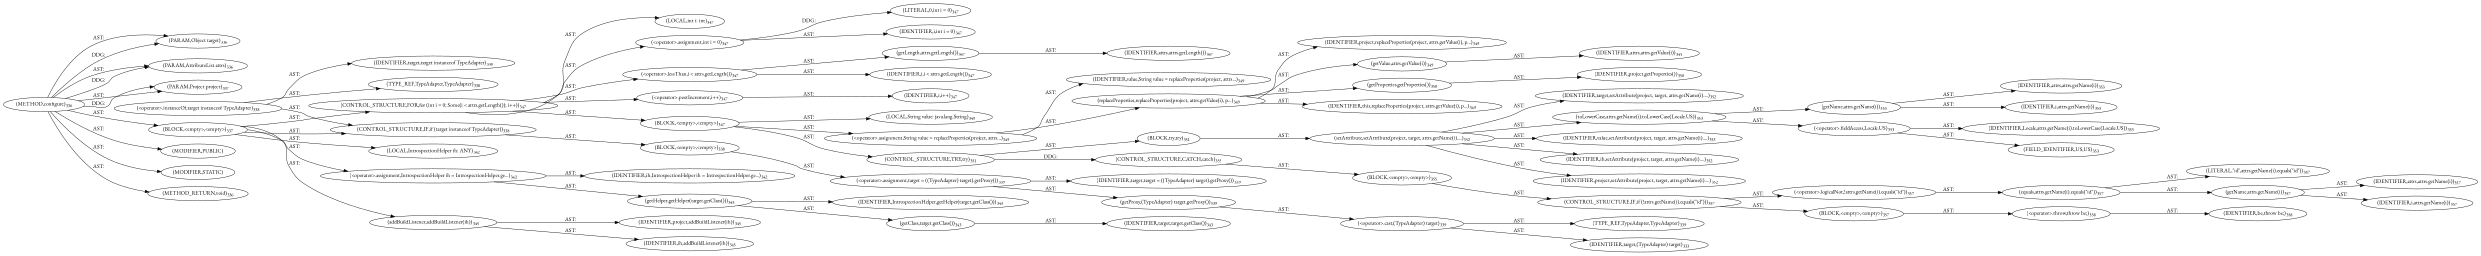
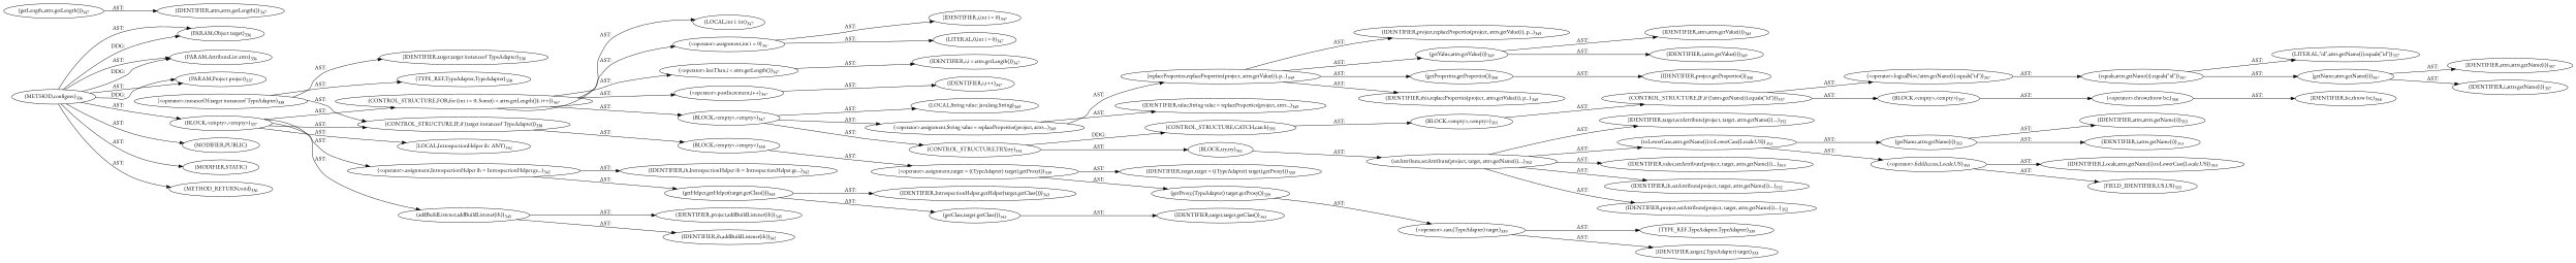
  digraph {
    fontname="EB Garamond"
    rankdir=LR
    node [fontname="EB Garamond"]
    edge [fontname="EB Garamond"]
    n1 [label=<(METHOD,configure)<SUB>336</SUB>>]
    n2 [label=<(PARAM,Object target)<SUB>336</SUB>>]
    n3 [label=<(PARAM,AttributeList attrs)<SUB>336</SUB>>]
    n4 [label=<(PARAM,Project project)<SUB>337</SUB>>]
    n5 [label=<(BLOCK,&lt;empty&gt;,&lt;empty&gt;)<SUB>337</SUB>>]
    n6 [label=<(MODIFIER,PUBLIC)>]
    n7 [label=<(MODIFIER,STATIC)>]
    n8 [label=<(METHOD_RETURN,void)<SUB>336</SUB>>]
    n9 [label=<(CONTROL_STRUCTURE,IF,if (target instanceof TypeAdapter))<SUB>338</SUB>>]
    n10 [label=<(LOCAL,IntrospectionHelper ih: ANY)<SUB>342</SUB>>]
    n11 [label=<(&lt;operator&gt;.assignment,IntrospectionHelper ih = IntrospectionHelper.ge...)<SUB>342</SUB>>]
    n12 [label=<(addBuildListener,addBuildListener(ih))<SUB>345</SUB>>]
    n13 [label=<(CONTROL_STRUCTURE,FOR,for (int i = 0; Some(i &lt; attrs.getLength()); i++))<SUB>347</SUB>>]
    n14 [label=<(BLOCK,&lt;empty&gt;,&lt;empty&gt;)<SUB>338</SUB>>]
    n15 [label=<(IDENTIFIER,ih,IntrospectionHelper ih = IntrospectionHelper.ge...)<SUB>342</SUB>>]
    n16 [label=<(getHelper,getHelper(target.getClass()))<SUB>343</SUB>>]
    n17 [label=<(IDENTIFIER,project,addBuildListener(ih))<SUB>345</SUB>>]
    n18 [label=<(IDENTIFIER,ih,addBuildListener(ih))<SUB>345</SUB>>]
    n19 [label=<(LOCAL,int i: int)<SUB>347</SUB>>]
    n20 [label=<(&lt;operator&gt;.assignment,int i = 0)<SUB>347</SUB>>]
    n21 [label=<(&lt;operator&gt;.lessThan,i &lt; attrs.getLength())<SUB>347</SUB>>]
    n22 [label=<(&lt;operator&gt;.postIncrement,i++)<SUB>347</SUB>>]
    n23 [label=<(BLOCK,&lt;empty&gt;,&lt;empty&gt;)<SUB>347</SUB>>]
    n24 [label=<(&lt;operator&gt;.instanceOf,target instanceof TypeAdapter)<SUB>338</SUB>>]
    n25 [label=<(IDENTIFIER,target,target instanceof TypeAdapter)<SUB>338</SUB>>]
    n26 [label=<(TYPE_REF,TypeAdapter,TypeAdapter)<SUB>338</SUB>>]
    n27 [label=<(&lt;operator&gt;.assignment,target = ((TypeAdapter) target).getProxy())<SUB>339</SUB>>]
    n28 [label=<(IDENTIFIER,target,target = ((TypeAdapter) target).getProxy())<SUB>339</SUB>>]
    n29 [label=<(getProxy,(TypeAdapter) target.getProxy())<SUB>339</SUB>>]
    n30 [label=<(&lt;operator&gt;.cast,(TypeAdapter) target)<SUB>339</SUB>>]
    n31 [label=<(TYPE_REF,TypeAdapter,TypeAdapter)<SUB>339</SUB>>]
    n32 [label=<(IDENTIFIER,target,(TypeAdapter) target)<SUB>333</SUB>>]
    n33 [label=<(IDENTIFIER,IntrospectionHelper,getHelper(target.getClass()))<SUB>343</SUB>>]
    n34 [label=<(getClass,target.getClass())<SUB>343</SUB>>]
    n35 [label=<(IDENTIFIER,target,target.getClass())<SUB>343</SUB>>]
    n36 [label=<(IDENTIFIER,i,int i = 0)<SUB>347</SUB>>]
    n37 [label=<(LITERAL,0,int i = 0)<SUB>347</SUB>>]
    n38 [label=<(IDENTIFIER,i,i &lt; attrs.getLength())<SUB>347</SUB>>]
    n39 [label=<(getLength,attrs.getLength())<SUB>347</SUB>>]
    n40 [label=<(IDENTIFIER,i,i++)<SUB>347</SUB>>]
    n41 [label=<(LOCAL,String value: java.lang.String)<SUB>349</SUB>>]
    n42 [label=<(&lt;operator&gt;.assignment,String value = replaceProperties(project, attrs...)<SUB>349</SUB>>]
    n43 [label=<(CONTROL_STRUCTURE,TRY,try)<SUB>351</SUB>>]
    n44 [label=<(IDENTIFIER,attrs,attrs.getLength())<SUB>347</SUB>>]
    n45 [label=<(IDENTIFIER,value,String value = replaceProperties(project, attrs...)<SUB>349</SUB>>]
    n46 [label=<(replaceProperties,replaceProperties(project, attrs.getValue(i), p...)<SUB>349</SUB>>]
    n47 [label=<(BLOCK,try,try)<SUB>351</SUB>>]
    n48 [label=<(CONTROL_STRUCTURE,CATCH,catch)<SUB>355</SUB>>]
    n49 [label=<(IDENTIFIER,this,replaceProperties(project, attrs.getValue(i), p...)<SUB>349</SUB>>]
    n50 [label=<(IDENTIFIER,project,replaceProperties(project, attrs.getValue(i), p...)<SUB>349</SUB>>]
    n51 [label=<(getValue,attrs.getValue(i))<SUB>349</SUB>>]
    n52 [label=<(getProperties,getProperties())<SUB>350</SUB>>]
    n53 [label=<(IDENTIFIER,attrs,attrs.getValue(i))<SUB>345</SUB>>]
+   n54 [label=<(IDENTIFIER,i,attrs.getValue(i))<SUB>349</SUB>>]
    n55 [label=<(IDENTIFIER,project,getProperties())<SUB>350</SUB>>]
    n56 [label=<(setAttribute,setAttribute(project, target, attrs.getName(i)....)<SUB>352</SUB>>]
    n57 [label=<(BLOCK,&lt;empty&gt;,&lt;empty&gt;)<SUB>355</SUB>>]
    n58 [label=<(IDENTIFIER,ih,setAttribute(project, target, attrs.getName(i)....)<SUB>352</SUB>>]
    n59 [label=<(IDENTIFIER,project,setAttribute(project, target, attrs.getName(i)....)<SUB>352</SUB>>]
    n60 [label=<(IDENTIFIER,target,setAttribute(project, target, attrs.getName(i)....)<SUB>352</SUB>>]
    n61 [label=<(toLowerCase,attrs.getName(i).toLowerCase(Locale.US))<SUB>353</SUB>>]
    n62 [label=<(IDENTIFIER,value,setAttribute(project, target, attrs.getName(i)....)<SUB>353</SUB>>]
    n63 [label=<(getName,attrs.getName(i))<SUB>353</SUB>>]
    n64 [label=<(&lt;operator&gt;.fieldAccess,Locale.US)<SUB>353</SUB>>]
    n65 [label=<(IDENTIFIER,attrs,attrs.getName(i))<SUB>353</SUB>>]
    n66 [label=<(IDENTIFIER,i,attrs.getName(i))<SUB>353</SUB>>]
    n67 [label=<(IDENTIFIER,Locale,attrs.getName(i).toLowerCase(Locale.US))<SUB>353</SUB>>]
    n68 [label=<(FIELD_IDENTIFIER,US,US)<SUB>353</SUB>>]
    n69 [label=<(CONTROL_STRUCTURE,IF,if (!attrs.getName(i).equals(&quot;id&quot;)))<SUB>357</SUB>>]
    n70 [label=<(&lt;operator&gt;.logicalNot,!attrs.getName(i).equals(&quot;id&quot;))<SUB>357</SUB>>]
    n71 [label=<(BLOCK,&lt;empty&gt;,&lt;empty&gt;)<SUB>357</SUB>>]
    n72 [label=<(equals,attrs.getName(i).equals(&quot;id&quot;))<SUB>357</SUB>>]
    n73 [label=<(&lt;operator&gt;.throw,throw be;)<SUB>358</SUB>>]
    n74 [label=<(getName,attrs.getName(i))<SUB>357</SUB>>]
    n75 [label=<(LITERAL,&quot;id&quot;,attrs.getName(i).equals(&quot;id&quot;))<SUB>357</SUB>>]
    n76 [label=<(IDENTIFIER,attrs,attrs.getName(i))<SUB>357</SUB>>]
    n77 [label=<(IDENTIFIER,i,attrs.getName(i))<SUB>357</SUB>>]
    n78 [label=<(IDENTIFIER,be,throw be;)<SUB>358</SUB>>]
    n1 -> n2 [label="AST: "]
    n1 -> n2 [label="DDG: "]
    n1 -> n3 [label="AST: "]
    n1 -> n3 [label="DDG: "]
    n1 -> n4 [label="AST: "]
    n1 -> n4 [label="DDG: "]
    n1 -> n5 [label="AST: "]
    n1 -> n6 [label="AST: "]
    n1 -> n7 [label="AST: "]
    n1 -> n8 [label="AST: "]
    n5 -> n9 [label="AST: "]
    n5 -> n10 [label="AST: "]
    n5 -> n11 [label="AST: "]
    n5 -> n12 [label="AST: "]
    n5 -> n13 [label="AST: "]
    n9 -> n14 [label="AST: "]
    n11 -> n15 [label="AST: "]
    n11 -> n16 [label="AST: "]
    n12 -> n17 [label="AST: "]
    n12 -> n18 [label="AST: "]
    n13 -> n19 [label="AST: "]
    n13 -> n20 [label="AST: "]
    n13 -> n21 [label="AST: "]
    n13 -> n22 [label="AST: "]
    n13 -> n23 [label="AST: "]
    n14 -> n27 [label="AST: "]
    n16 -> n33 [label="AST: "]
    n16 -> n34 [label="AST: "]
    n20 -> n36 [label="AST: "]
-   n20 -> n37 [label="DDG: "]
+   n20 -> n37 [label="AST: "]
    n21 -> n38 [label="AST: "]
-   n21 -> n39 [label="AST: "]
    n22 -> n40 [label="AST: "]
    n23 -> n41 [label="AST: "]
    n23 -> n42 [label="AST: "]
    n23 -> n43 [label="AST: "]
    n24 -> n9 [label="AST: "]
    n24 -> n25 [label="AST: "]
    n24 -> n26 [label="AST: "]
    n27 -> n28 [label="AST: "]
    n27 -> n29 [label="AST: "]
    n29 -> n30 [label="AST: "]
    n30 -> n31 [label="AST: "]
    n30 -> n32 [label="AST: "]
    n34 -> n35 [label="AST: "]
    n39 -> n44 [label="AST: "]
    n42 -> n45 [label="AST: "]
    n42 -> n46 [label="AST: "]
    n43 -> n47 [label="AST: "]
    n43 -> n48 [label="DDG: "]
    n46 -> n49 [label="AST: "]
    n46 -> n50 [label="AST: "]
    n46 -> n51 [label="AST: "]
    n46 -> n52 [label="AST: "]
    n47 -> n56 [label="AST: "]
    n48 -> n57 [label="AST: "]
    n51 -> n53 [label="AST: "]
+   n51 -> n54 [label="AST: "]
    n52 -> n55 [label="AST: "]
    n56 -> n58 [label="AST: "]
    n56 -> n59 [label="AST: "]
    n56 -> n60 [label="AST: "]
    n56 -> n61 [label="AST: "]
    n56 -> n62 [label="AST: "]
    n57 -> n69 [label="AST: "]
    n61 -> n63 [label="AST: "]
    n61 -> n64 [label="AST: "]
    n63 -> n65 [label="AST: "]
    n63 -> n66 [label="AST: "]
    n64 -> n67 [label="AST: "]
    n64 -> n68 [label="AST: "]
    n69 -> n70 [label="AST: "]
    n69 -> n71 [label="AST: "]
    n70 -> n72 [label="AST: "]
    n71 -> n73 [label="AST: "]
    n72 -> n74 [label="AST: "]
    n72 -> n75 [label="AST: "]
    n73 -> n78 [label="AST: "]
    n74 -> n76 [label="AST: "]
    n74 -> n77 [label="AST: "]
  }
